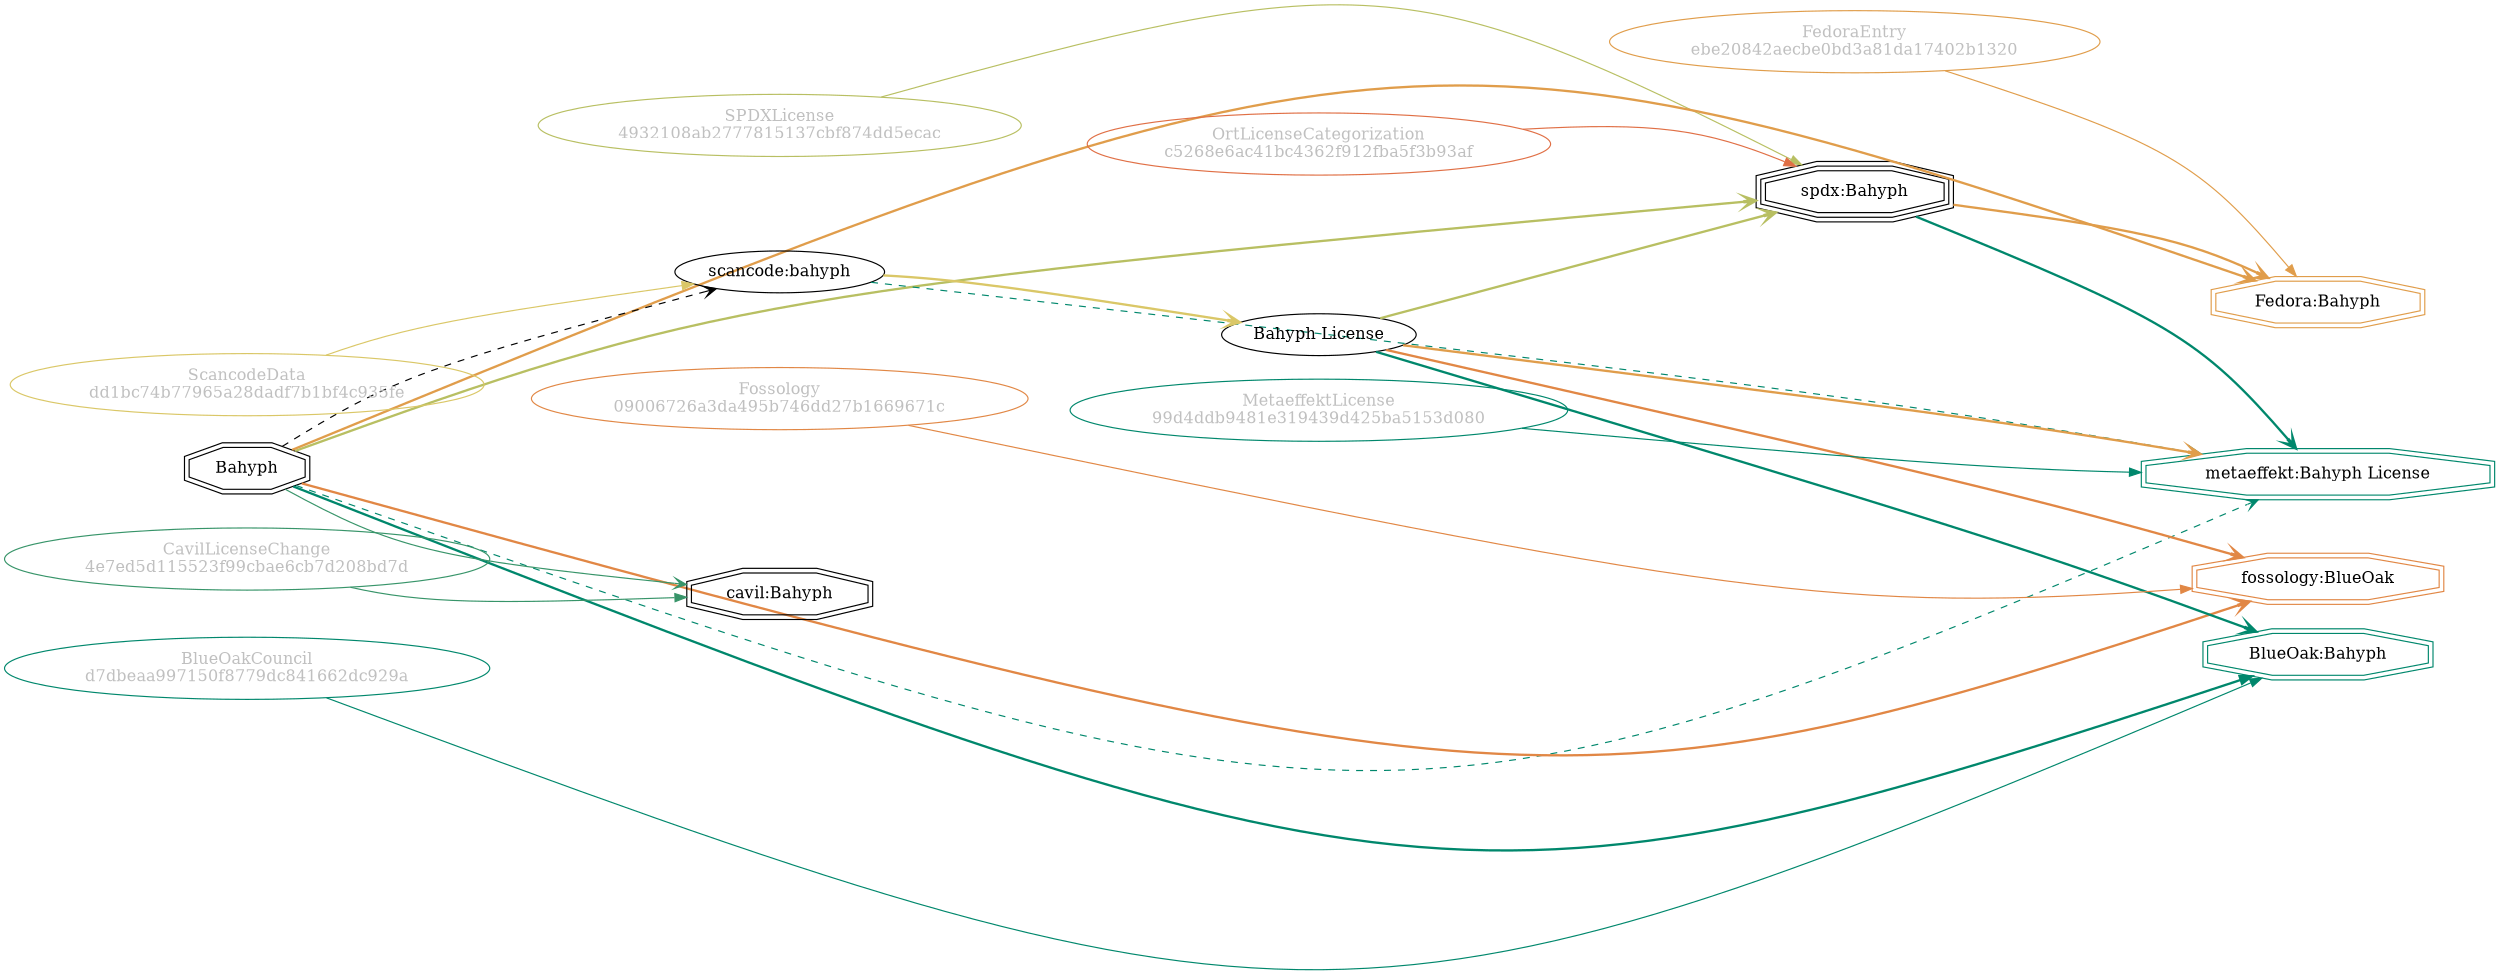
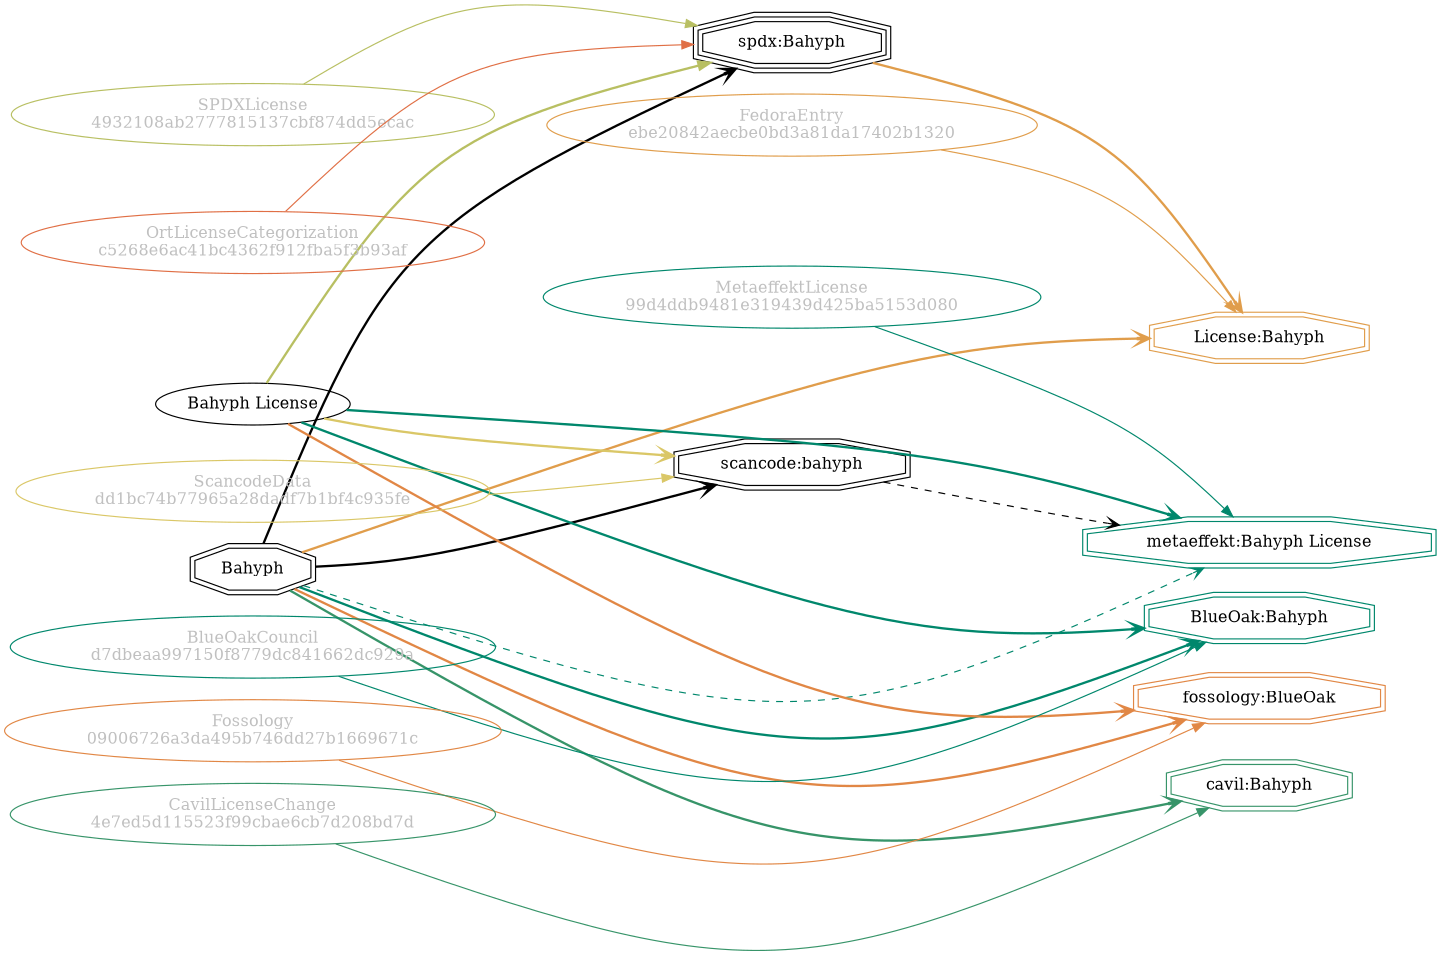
  strict digraph {
    rankdir=LR
    splines=curved
    node [shape=ellipse]
    edge [color="#00876c" weight=0.7 arrowhead=vee style=bold]
    n1 [color="#b8bf62" fillcolor="beige;1" fontcolor=gray label="SPDXLicense\n4932108ab2777815137cbf874dd5ecac"]
    n2 [label="spdx:Bahyph" shape=tripleoctagon]
-   n3 [color="#e09d4b" label="Fedora:Bahyph" shape=doubleoctagon]
+   n3 [color="#e09d4b" label="License:Bahyph" shape=doubleoctagon]
    n4 [color="#00876c" label="metaeffekt:Bahyph License" shape=doubleoctagon]
    n5 [label=Bahyph shape=doubleoctagon]
    n6 [color="#00876c" label="BlueOak:Bahyph" shape=doubleoctagon]
-   n7 [label="scancode:bahyph"]
+   n7 [label="scancode:bahyph" shape=doubleoctagon]
    n8 [color="#e18745" label="fossology:BlueOak" shape=doubleoctagon]
-   n9 [color=black label="cavil:Bahyph" shape=doubleoctagon]
+   n9 [color="#379469" label="cavil:Bahyph" shape=doubleoctagon]
    n10 [label="Bahyph License"]
    n11 [color="#e09d4b" fillcolor="beige;1" fontcolor=gray label="FedoraEntry\nebe20842aecbe0bd3a81da17402b1320"]
    n12 [color="#00876c" fillcolor="beige;1" fontcolor=gray label="BlueOakCouncil\nd7dbeaa997150f8779dc841662dc929a"]
    n13 [color="#dac767" fillcolor="beige;1" fontcolor=gray label="ScancodeData\ndd1bc74b77965a28dadf7b1bf4c935fe"]
    n14 [color="#e18745" fillcolor="beige;1" fontcolor=gray label="Fossology\n09006726a3da495b746dd27b1669671c"]
    n15 [color="#e06f45" fillcolor="beige;1" fontcolor=gray label="OrtLicenseCategorization\nc5268e6ac41bc4362f912fba5f3b93af"]
    n16 [color="#379469" fillcolor="beige;1" fontcolor=gray label="CavilLicenseChange\n4e7ed5d115523f99cbae6cb7d208bd7d"]
    n17 [color="#00876c" fillcolor="beige;1" fontcolor=gray label="MetaeffektLicense\n99d4ddb9481e319439d425ba5153d080"]
    n1 -> n2 [color="#b8bf62" weight=0.5 arrowhead="" style=""]
    n2 -> n3 [color="#e09d4b"]
-   n2 -> n4
-   n5 -> n2 [color="#b8bf62"]
+   n5 -> n2 [color=""]
    n5 -> n3 [color="#e09d4b"]
    n5 -> n4 [style=dashed weight=0.5]
-   n5 -> n6 [arrowhead=normal]
-   n5 -> n7 [style=dashed color=""]
+   n5 -> n6
+   n5 -> n7 [color=""]
    n5 -> n8 [color="#e18745"]
-   n5 -> n9 [color="#379469" style=solid]
-   n7 -> n4 [style=dashed weight=0.5]
-   n10 -> n2 [color="#b8bf62"]
-   n10 -> n4 [color="#e09d4b"]
+   n5 -> n9 [color="#379469"]
+   n7 -> n4 [color=black style=dashed weight=0.5]
+   n10 -> n2 [arrowhead=normal color="#b8bf62"]
+   n10 -> n4
    n10 -> n6
-   n7 -> n10 [color="#dac767"]
+   n10 -> n7 [color="#dac767"]
    n10 -> n8 [color="#e18745"]
    n11 -> n3 [color="#e09d4b" weight=0.5 arrowhead="" style=""]
    n12 -> n6 [weight=0.5 arrowhead="" style=""]
    n13 -> n7 [color="#dac767" weight=0.5 arrowhead="" style=""]
    n14 -> n8 [color="#e18745" weight=0.5 arrowhead="" style=""]
    n15 -> n2 [color="#e06f45" weight=0.5 arrowhead="" style=""]
    n16 -> n9 [color="#379469" weight=0.5 arrowhead="" style=""]
    n17 -> n4 [weight=0.5 arrowhead="" style=""]
  }
